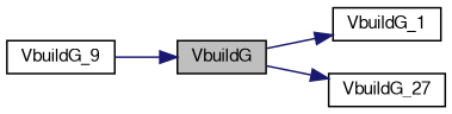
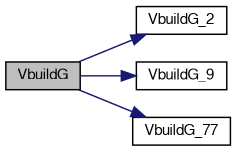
  digraph {
    rankdir=LR
    node [color=black fillcolor=white fontname=FreeSans fontsize=10 shape=record style=filled]
    edge [color=midnightblue fontname=FreeSans fontsize=10 labelfontname=FreeSans labelfontsize=10 style=solid]
    n1 [fillcolor=grey75 fontcolor=black height=0.2 label=VbuildG width=0.4]
-   n2 [height=0.2 label=VbuildG_1 width=0.4]
+   n2 [height=0.2 label=VbuildG_2 width=0.4]
    n3 [height=0.2 label=VbuildG_9 width=0.4]
-   n4 [height=0.2 label=VbuildG_27 width=0.4]
+   n4 [height=0.2 label=VbuildG_77 width=0.4]
    n1 -> n2
-   n3 -> n1
+   n1 -> n3
    n1 -> n4
  }
